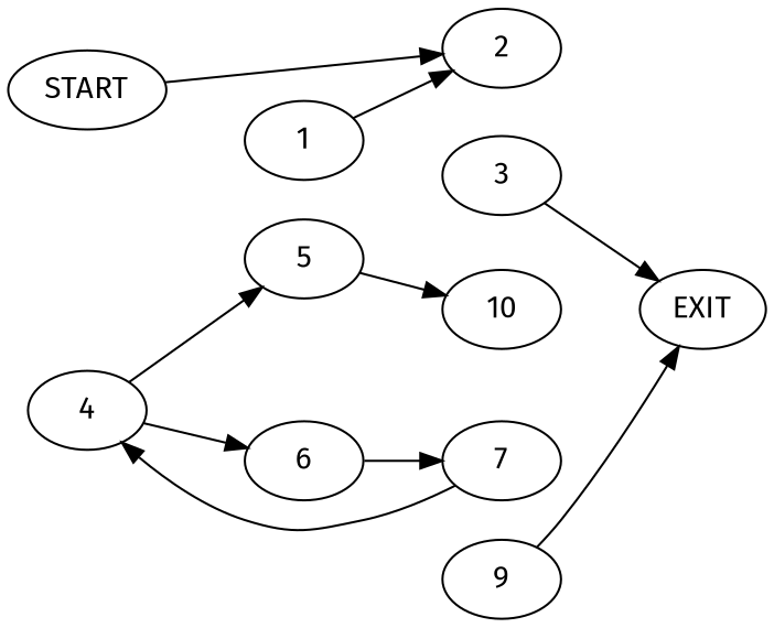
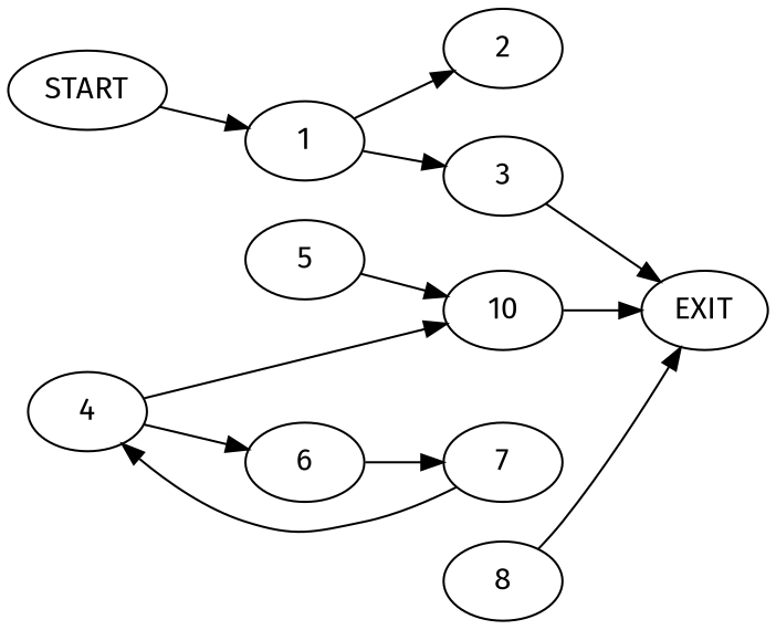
  digraph {
    fontname="Fira Sans"
    rankdir=LR
    node [fontname="Fira Sans"]
    edge [fontname="Fira Sans"]
    n1 [label=START]
    1
    2
    3
    n5 [label=EXIT]
    4
    5
    6
    10
    7
-   8 [label=9]
-   n1 -> 2
+   8
+   n1 -> 1
    1 -> 2
+   1 -> 3
    3 -> n5
-   4 -> 5
+   4 -> 10
    4 -> 6
    5 -> 10
    6 -> 7
+   10 -> n5
    7 -> 4
    8 -> n5
  }
